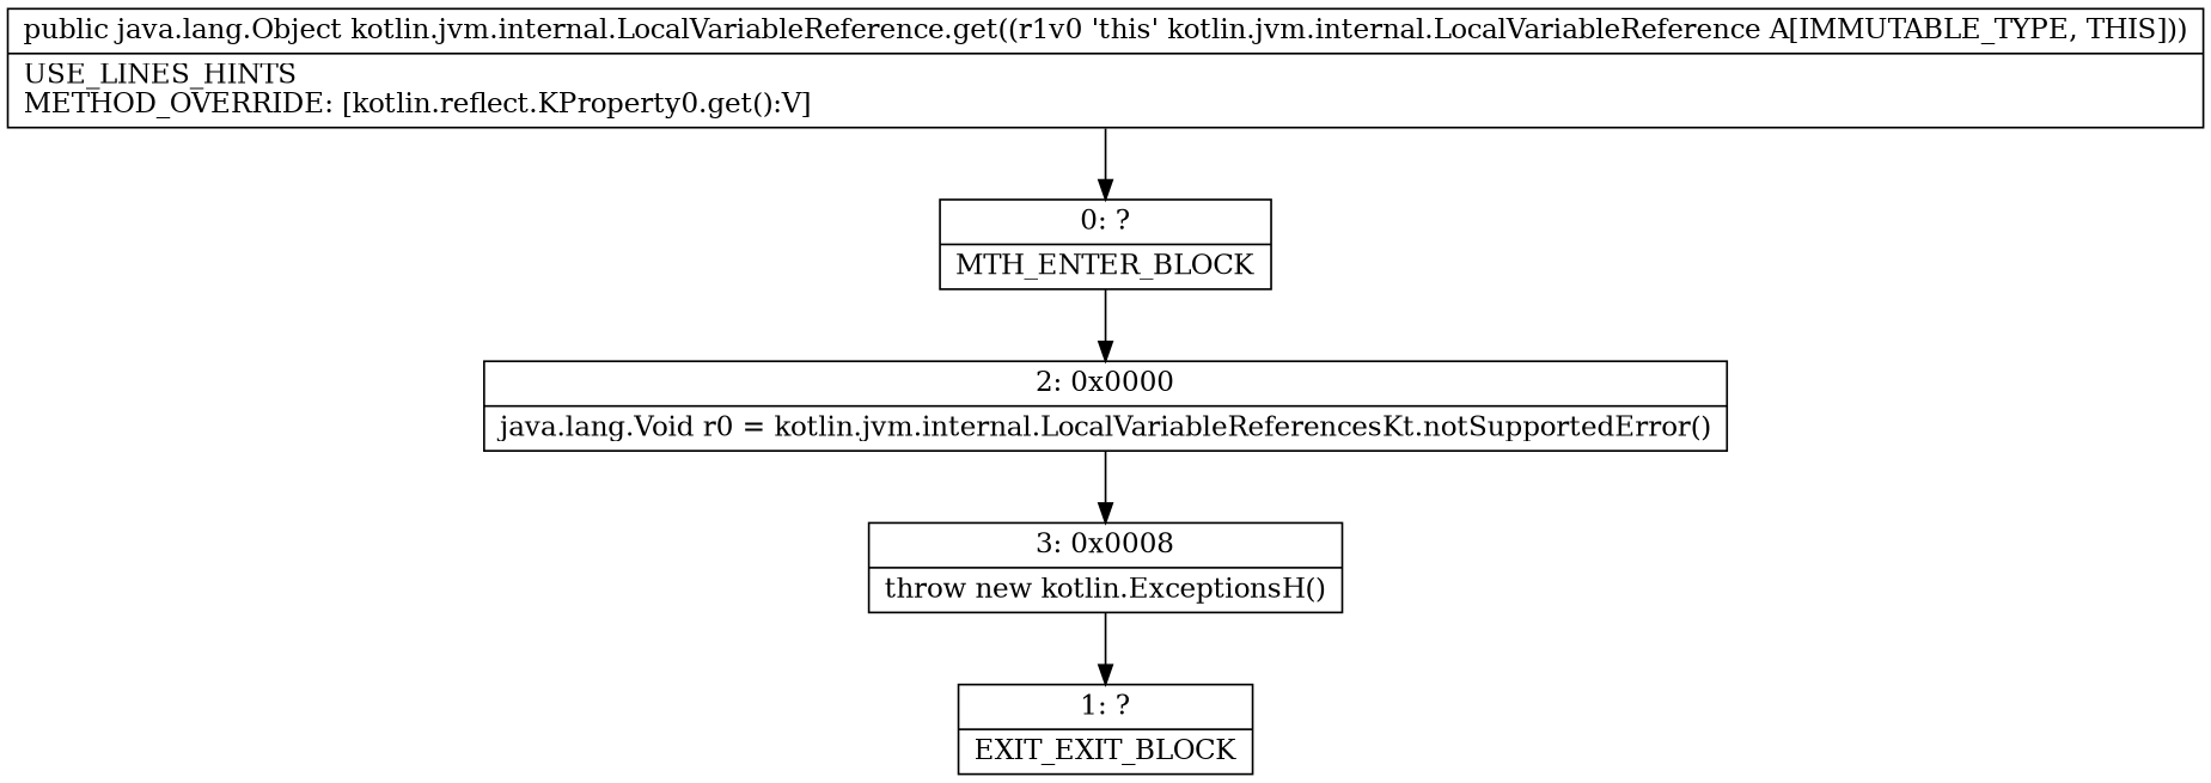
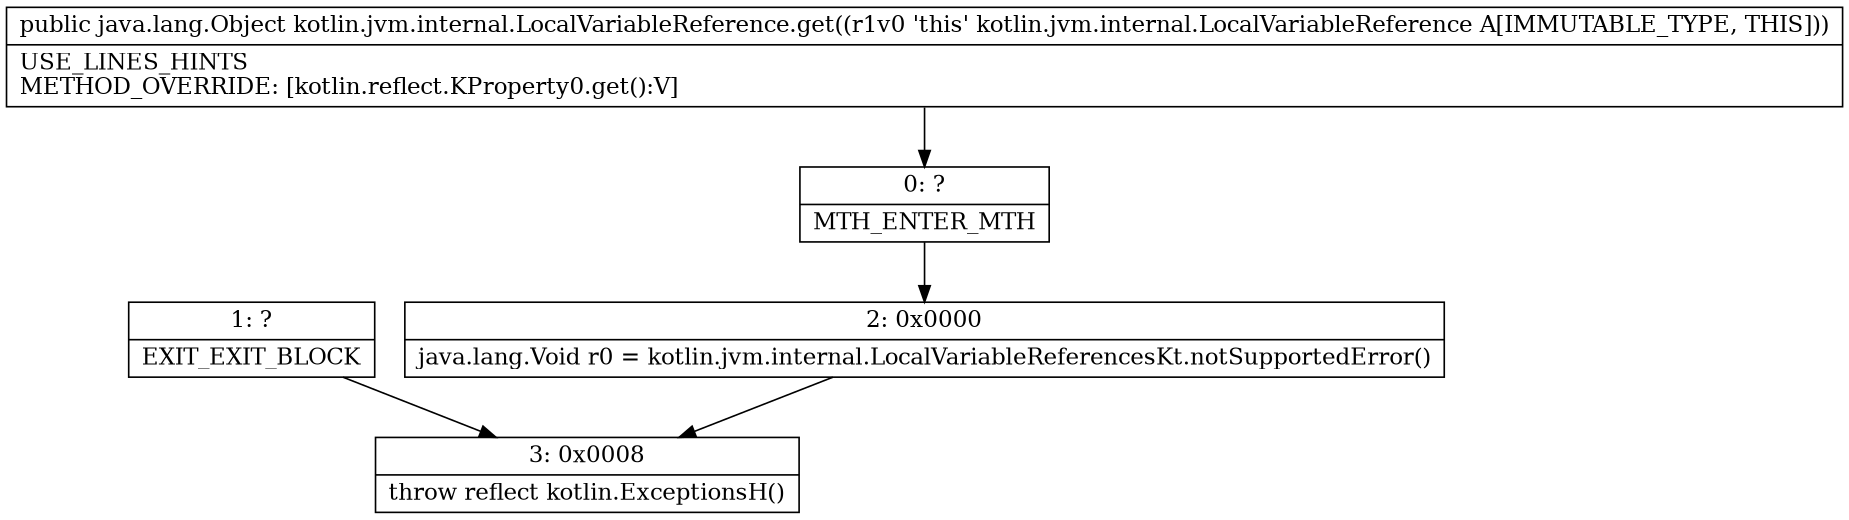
  digraph {
    node [shape=record]
-   n1 [label="{0\:\ ?|MTH_ENTER_BLOCK\l}"]
+   n1 [label="{0\:\ ?|MTH_ENTER_MTH\l}"]
    n2 [label="{2\:\ 0x0000|java.lang.Void r0 = kotlin.jvm.internal.LocalVariableReferencesKt.notSupportedError()\l}"]
-   n3 [label="{3\:\ 0x0008|throw new kotlin.ExceptionsH()\l}"]
+   n3 [label="{3\:\ 0x0008|throw reflect kotlin.ExceptionsH()\l}"]
    n4 [label="{1\:\ ?|EXIT_EXIT_BLOCK\l}"]
    n5 [label="{public java.lang.Object kotlin.jvm.internal.LocalVariableReference.get((r1v0 'this' kotlin.jvm.internal.LocalVariableReference A[IMMUTABLE_TYPE, THIS]))  | USE_LINES_HINTS\lMETHOD_OVERRIDE: [kotlin.reflect.KProperty0.get():V]\l}"]
    n1 -> n2
    n2 -> n3
-   n3 -> n4
+   n4 -> n3
    n5 -> n1
  }
